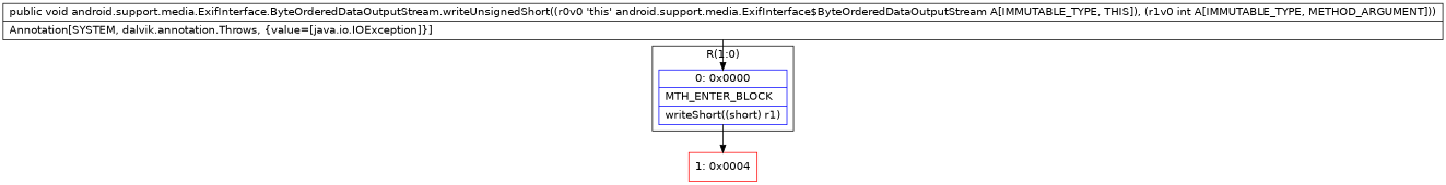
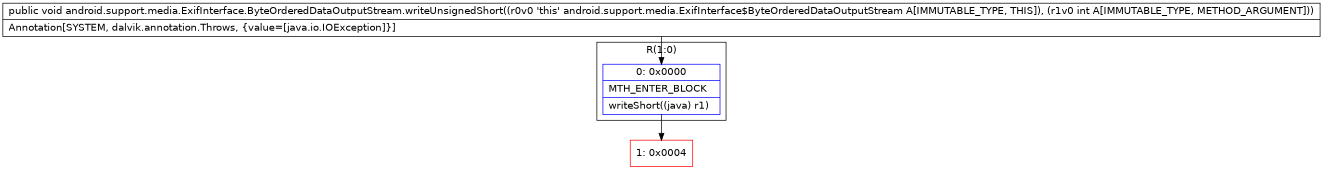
  digraph {
    fontname="DejaVu Sans"
    node [shape=record fontname="DejaVu Sans"]
    edge [fontname="DejaVu Sans"]
-   n1 [color=blue label="{0\:\ 0x0000|MTH_ENTER_BLOCK\l|writeShort((short) r1)\l}"]
+   n1 [color=blue label="{0\:\ 0x0000|MTH_ENTER_BLOCK\l|writeShort((java) r1)\l}"]
    n2 [color=red label="{1\:\ 0x0004}"]
    n3 [label="{public void android.support.media.ExifInterface.ByteOrderedDataOutputStream.writeUnsignedShort((r0v0 'this' android.support.media.ExifInterface$ByteOrderedDataOutputStream A[IMMUTABLE_TYPE, THIS]), (r1v0 int A[IMMUTABLE_TYPE, METHOD_ARGUMENT]))  | Annotation[SYSTEM, dalvik.annotation.Throws, \{value=[java.io.IOException]\}]\l}"]
    subgraph cluster_1 {
      label="R(1:0)"
      n1
    }
    n1 -> n2
    n3 -> n1
  }
